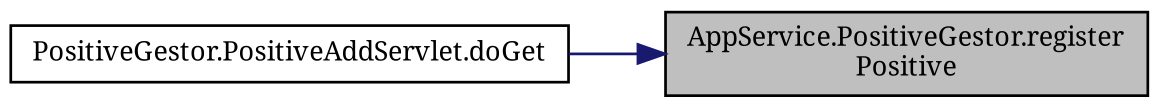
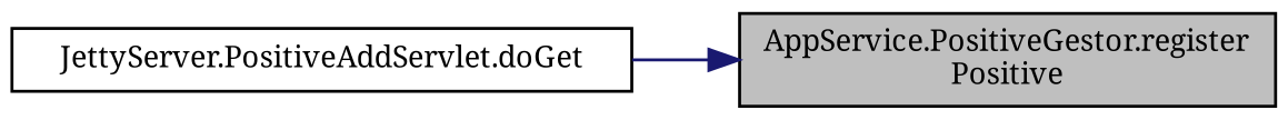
  digraph {
    rankdir=RL
    fontname="Noto Serif"
    node [color=black fontname="Noto Serif" fontsize=10 shape=record style=filled]
    n1 [fillcolor=grey75 fontcolor=black height=0.2 label="AppService.PositiveGestor.register\lPositive" width=0.4]
-   n2 [fillcolor=white height=0.2 label="PositiveGestor.PositiveAddServlet.doGet" width=0.4]
+   n2 [fillcolor=white height=0.2 label="JettyServer.PositiveAddServlet.doGet" width=0.4]
    n1 -> n2 [color=midnightblue dir=back fontname="Noto Serif" fontsize=10 labelfontname=Helvetica labelfontsize=10 style=solid]
  }
